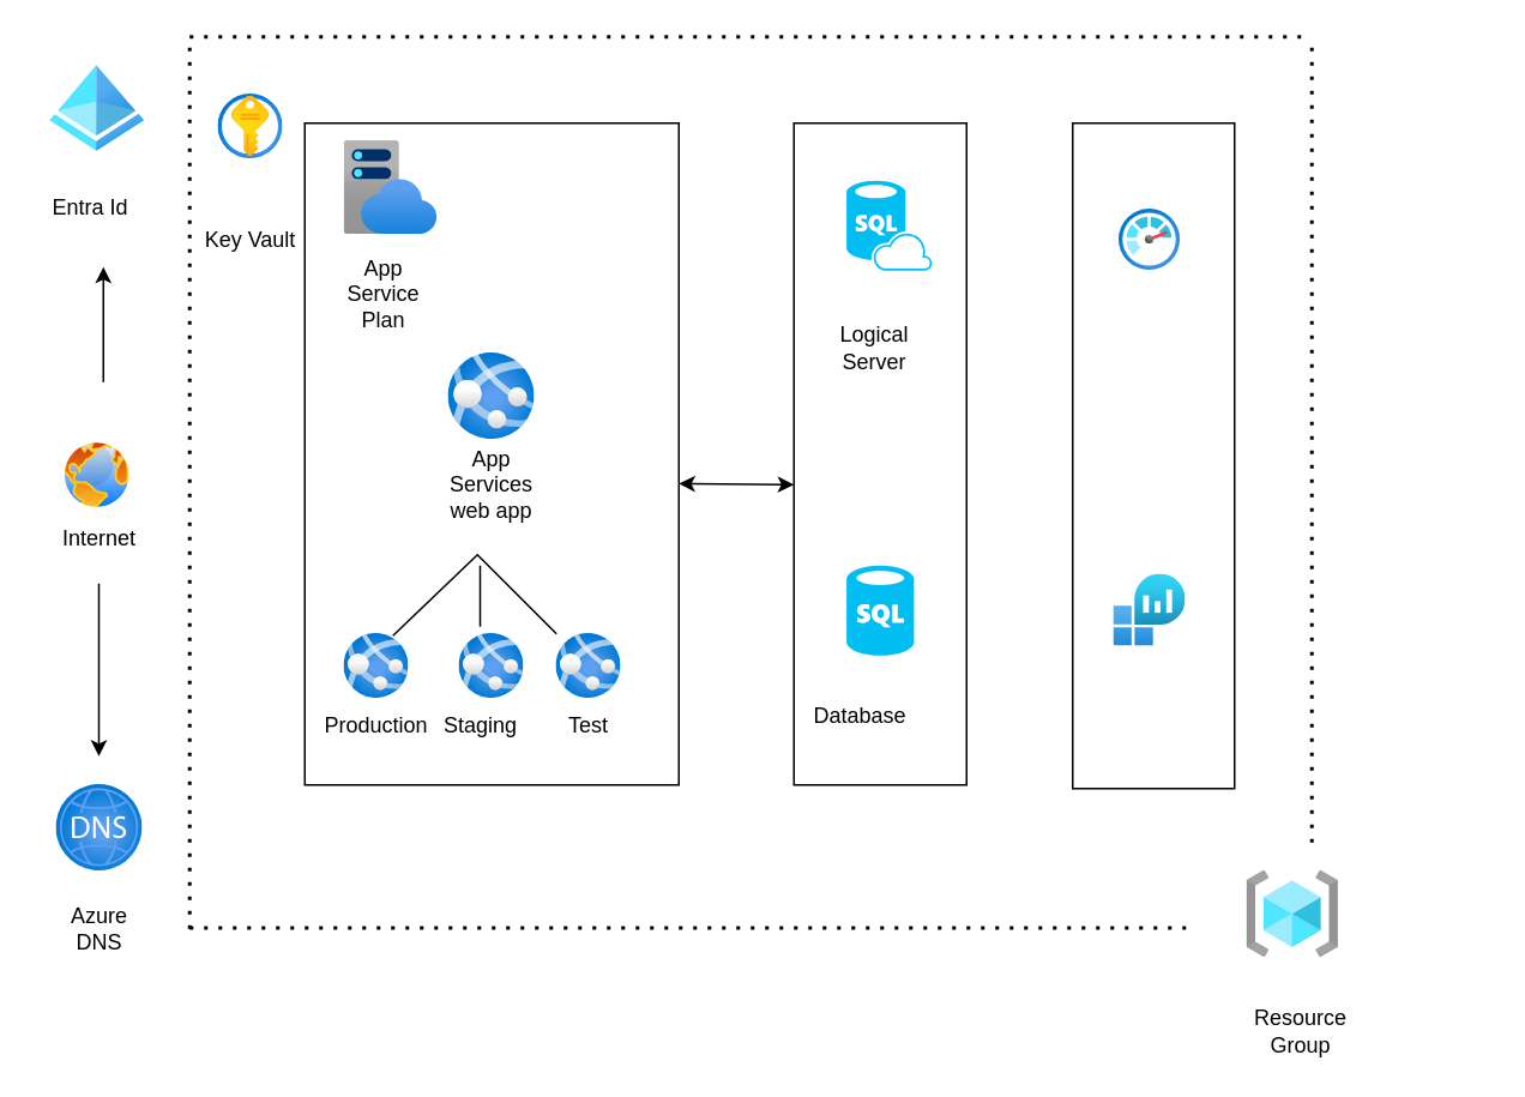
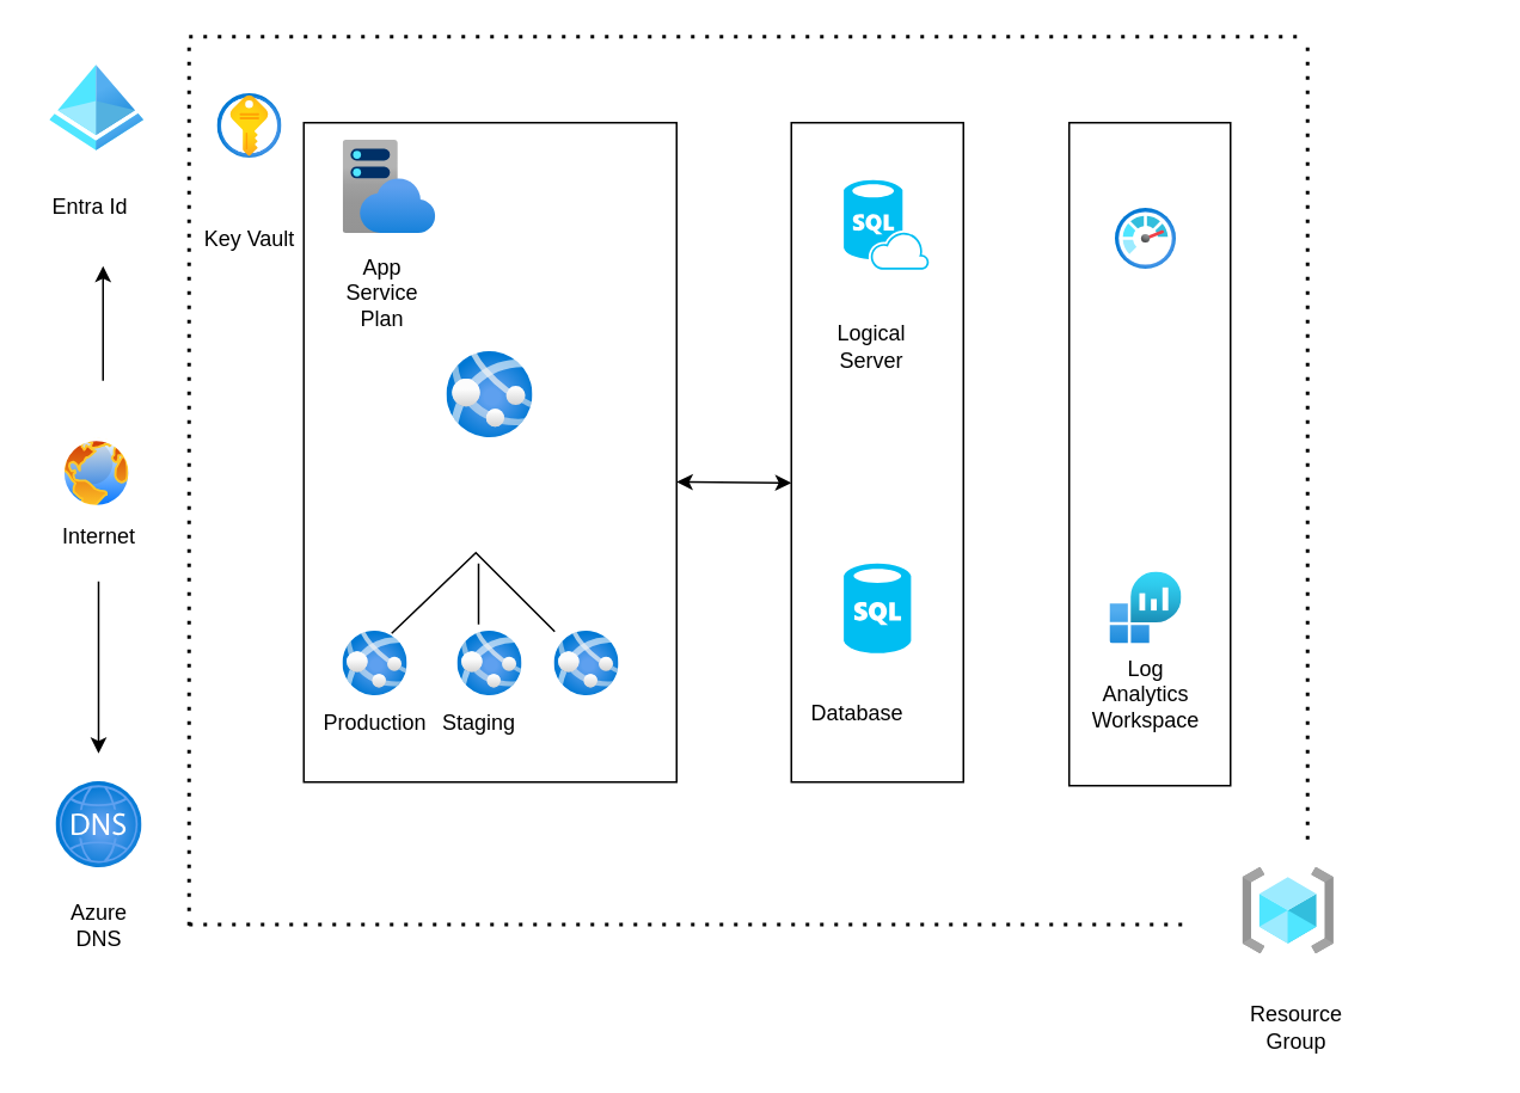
  <mxCell id="0" />
  <mxCell id="1" parent="0" />
  <mxCell id="2" value="" style="image;aspect=fixed;html=1;points=[];align=center;fontSize=12;image=img/lib/azure2/general/Resource_Groups.svg;" vertex="1" parent="1"><mxGeometry x="693" y="484" width="51" height="48" as="geometry" /></mxCell>
  <mxCell id="3" value="" style="endArrow=none;dashed=1;html=1;dashPattern=1 3;strokeWidth=2;rounded=0;" edge="1" parent="1"><mxGeometry width="50" height="50" relative="1" as="geometry"><mxPoint x="105" y="515.5" as="sourcePoint" /><mxPoint x="665" y="515.5" as="targetPoint" /><Array as="points"><mxPoint x="377" y="515.5" /></Array></mxGeometry></mxCell>
  <mxCell id="4" value="" style="endArrow=none;dashed=1;html=1;dashPattern=1 3;strokeWidth=2;rounded=0;" edge="1" parent="1"><mxGeometry width="50" height="50" relative="1" as="geometry"><mxPoint x="105" y="516" as="sourcePoint" /><mxPoint x="105" y="20" as="targetPoint" /><Array as="points"><mxPoint x="105" y="212" /></Array></mxGeometry></mxCell>
  <mxCell id="5" value="" style="endArrow=none;dashed=1;html=1;dashPattern=1 3;strokeWidth=2;rounded=0;" edge="1" parent="1"><mxGeometry width="50" height="50" relative="1" as="geometry"><mxPoint x="105" y="20" as="sourcePoint" /><mxPoint x="729" y="20" as="targetPoint" /><Array as="points"><mxPoint x="393" y="20" /></Array></mxGeometry></mxCell>
  <mxCell id="6" value="" style="endArrow=none;dashed=1;html=1;dashPattern=1 3;strokeWidth=2;rounded=0;" edge="1" parent="1"><mxGeometry width="50" height="50" relative="1" as="geometry"><mxPoint x="729" y="468" as="sourcePoint" /><mxPoint x="729" y="20" as="targetPoint" /><Array as="points"><mxPoint x="729" y="260" /></Array></mxGeometry></mxCell>
  <mxCell id="7" value="" style="image;aspect=fixed;perimeter=ellipsePerimeter;html=1;align=center;shadow=0;dashed=0;spacingTop=3;image=img/lib/active_directory/internet_globe.svg;" vertex="1" parent="1"><mxGeometry x="33.75" y="244" width="40" height="40" as="geometry" /></mxCell>
  <mxCell id="8" value="Internet" style="text;html=1;align=center;verticalAlign=middle;whiteSpace=wrap;rounded=0;" vertex="1" parent="1"><mxGeometry x="25" y="284" width="60" height="30" as="geometry" /></mxCell>
  <mxCell id="9" value="Resource Group" style="text;html=1;align=center;verticalAlign=middle;whiteSpace=wrap;rounded=0;" vertex="1" parent="1"><mxGeometry x="693" y="558" width="60" height="30" as="geometry" /></mxCell>
  <mxCell id="10" value="" style="image;aspect=fixed;html=1;points=[];align=center;fontSize=12;image=img/lib/azure2/networking/DNS_Zones.svg;" vertex="1" parent="1"><mxGeometry x="31" y="436" width="48" height="48" as="geometry" /></mxCell>
  <mxCell id="11" value="Azure DNS" style="text;html=1;align=center;verticalAlign=middle;whiteSpace=wrap;rounded=0;" vertex="1" parent="1"><mxGeometry x="25" y="501" width="60" height="30" as="geometry" /></mxCell>
  <mxCell id="12" value="" style="image;aspect=fixed;html=1;points=[];align=center;fontSize=12;image=img/lib/azure2/identity/Azure_Active_Directory.svg;" vertex="1" parent="1"><mxGeometry x="27.5" y="36" width="52.5" height="48" as="geometry" /></mxCell>
  <mxCell id="13" value="Entra Id" style="text;html=1;align=center;verticalAlign=middle;whiteSpace=wrap;rounded=0;" vertex="1" parent="1"><mxGeometry x="20" y="100" width="60" height="30" as="geometry" /></mxCell>
  <mxCell id="14" value="" style="endArrow=classic;html=1;rounded=0;" edge="1" parent="1"><mxGeometry relative="1" as="geometry"><mxPoint x="57" y="212" as="sourcePoint" /><mxPoint x="57" y="148" as="targetPoint" /></mxGeometry></mxCell>
  <mxCell id="15" value="" style="endArrow=classic;html=1;rounded=0;" edge="1" parent="1"><mxGeometry width="50" height="50" relative="1" as="geometry"><mxPoint x="54.5" y="324" as="sourcePoint" /><mxPoint x="54.5" y="420" as="targetPoint" /><Array as="points"><mxPoint x="54.5" y="372" /></Array></mxGeometry></mxCell>
  <mxCell id="16" value="" style="rounded=0;whiteSpace=wrap;html=1;direction=south;" vertex="1" parent="1"><mxGeometry x="441" y="68" width="96" height="368" as="geometry" /></mxCell>
  <mxCell id="17" value="" style="rounded=0;whiteSpace=wrap;html=1;rotation=90;" vertex="1" parent="1"><mxGeometry x="456" y="208" width="370" height="90" as="geometry" /></mxCell>
  <mxCell id="18" value="" style="rounded=0;whiteSpace=wrap;html=1;" vertex="1" parent="1"><mxGeometry x="169" y="68" width="208" height="368" as="geometry" /></mxCell>
  <mxCell id="19" value="" style="image;aspect=fixed;html=1;points=[];align=center;fontSize=12;image=img/lib/azure2/app_services/App_Services.svg;" vertex="1" parent="1"><mxGeometry x="249" y="196" width="48" height="48" as="geometry" /></mxCell>
- <mxCell id="20" value="App Services web app" style="text;html=1;align=center;verticalAlign=middle;whiteSpace=wrap;rounded=0;" vertex="1" parent="1"><mxGeometry x="243" y="254" width="60" height="30" as="geometry" /></mxCell>
  <mxCell id="21" value="" style="image;aspect=fixed;html=1;points=[];align=center;fontSize=12;image=img/lib/azure2/app_services/App_Service_Plans.svg;" vertex="1" parent="1"><mxGeometry x="191" y="78" width="52" height="52" as="geometry" /></mxCell>
  <mxCell id="22" value="App Service Plan" style="text;html=1;align=center;verticalAlign=middle;whiteSpace=wrap;rounded=0;" vertex="1" parent="1"><mxGeometry x="183" y="148" width="60" height="30" as="geometry" /></mxCell>
  <mxCell id="23" value="" style="image;aspect=fixed;html=1;points=[];align=center;fontSize=12;image=img/lib/azure2/app_services/App_Services.svg;" vertex="1" parent="1"><mxGeometry x="191" y="352" width="36" height="36" as="geometry" /></mxCell>
  <mxCell id="24" value="" style="image;aspect=fixed;html=1;points=[];align=center;fontSize=12;image=img/lib/azure2/app_services/App_Services.svg;" vertex="1" parent="1"><mxGeometry x="255" y="352" width="36" height="36" as="geometry" /></mxCell>
  <mxCell id="25" value="" style="image;aspect=fixed;html=1;points=[];align=center;fontSize=12;image=img/lib/azure2/app_services/App_Services.svg;" vertex="1" parent="1"><mxGeometry x="309" y="352" width="36" height="36" as="geometry" /></mxCell>
  <mxCell id="26" value="Produc&lt;span style=&quot;caret-color: rgba(0, 0, 0, 0); color: rgba(0, 0, 0, 0); font-family: monospace; font-size: 0px; text-align: start; white-space: nowrap;&quot;&gt;%3CmxGraphModel%3E%3Croot%3E%3CmxCell%20id%3D%220%22%2F%3E%3CmxCell%20id%3D%221%22%20parent%3D%220%22%2F%3E%3CmxCell%20id%3D%222%22%20value%3D%22%22%20style%3D%22image%3Baspect%3Dfixed%3Bhtml%3D1%3Bpoints%3D%5B%5D%3Balign%3Dcenter%3BfontSize%3D12%3Bimage%3Dimg%2Flib%2Fazure2%2Fapp_services%2FApp_Services.svg%3B%22%20vertex%3D%221%22%20parent%3D%221%22%3E%3CmxGeometry%20x%3D%22182%22%20y%3D%22368%22%20width%3D%2236%22%20height%3D%2236%22%20as%3D%22geometry%22%2F%3E%3C%2FmxCell%3E%3C%2Froot%3E%3C%2FmxGraphModel%3E&lt;/span&gt;tion" style="text;html=1;align=center;verticalAlign=middle;whiteSpace=wrap;rounded=0;" vertex="1" parent="1"><mxGeometry x="179" y="388" width="60" height="30" as="geometry" /></mxCell>
  <mxCell id="27" value="Staging" style="text;html=1;align=center;verticalAlign=middle;whiteSpace=wrap;rounded=0;" vertex="1" parent="1"><mxGeometry x="237" y="388" width="60" height="30" as="geometry" /></mxCell>
- <mxCell id="28" value="Test" style="text;html=1;align=center;verticalAlign=middle;whiteSpace=wrap;rounded=0;" vertex="1" parent="1"><mxGeometry x="297" y="388" width="60" height="30" as="geometry" /></mxCell>
  <mxCell id="29" value="" style="endArrow=none;html=1;rounded=0;exitX=0.75;exitY=0.028;exitDx=0;exitDy=0;exitPerimeter=0;" edge="1" parent="1" source="23" target="25"><mxGeometry width="50" height="50" relative="1" as="geometry"><mxPoint x="393" y="326" as="sourcePoint" /><mxPoint x="443" y="276" as="targetPoint" /><Array as="points"><mxPoint x="265" y="308" /></Array></mxGeometry></mxCell>
  <mxCell id="30" value="" style="endArrow=none;html=1;rounded=0;" edge="1" parent="1"><mxGeometry width="50" height="50" relative="1" as="geometry"><mxPoint x="266.5" y="348" as="sourcePoint" /><mxPoint x="266.5" y="314" as="targetPoint" /><Array as="points" /></mxGeometry></mxCell>
  <mxCell id="31" value="" style="endArrow=classic;startArrow=classic;html=1;rounded=0;" edge="1" parent="1"><mxGeometry width="50" height="50" relative="1" as="geometry"><mxPoint x="377" y="268.5" as="sourcePoint" /><mxPoint x="441" y="269" as="targetPoint" /></mxGeometry></mxCell>
  <mxCell id="32" value="" style="verticalLabelPosition=bottom;html=1;verticalAlign=top;align=center;strokeColor=none;fillColor=#00BEF2;shape=mxgraph.azure.sql_database;" vertex="1" parent="1"><mxGeometry x="470.25" y="314" width="37.5" height="50" as="geometry" /></mxCell>
  <mxCell id="33" value="" style="verticalLabelPosition=bottom;html=1;verticalAlign=top;align=center;strokeColor=none;fillColor=#00BEF2;shape=mxgraph.azure.sql_database_sql_azure;" vertex="1" parent="1"><mxGeometry x="470.25" y="100" width="47.5" height="50" as="geometry" /></mxCell>
  <mxCell id="34" value="Database" style="text;html=1;align=center;verticalAlign=middle;whiteSpace=wrap;rounded=0;" vertex="1" parent="1"><mxGeometry x="447.75" y="383" width="60" height="30" as="geometry" /></mxCell>
  <mxCell id="35" value="Logical Server" style="text;html=1;align=center;verticalAlign=middle;whiteSpace=wrap;rounded=0;" vertex="1" parent="1"><mxGeometry x="456" y="178" width="60" height="30" as="geometry" /></mxCell>
  <mxCell id="36" value="" style="image;aspect=fixed;html=1;points=[];align=center;fontSize=12;image=img/lib/azure2/security/Key_Vaults.svg;" vertex="1" parent="1"><mxGeometry x="121" y="52" width="36" height="36" as="geometry" /></mxCell>
  <mxCell id="37" value="Key Vault" style="text;html=1;align=center;verticalAlign=middle;whiteSpace=wrap;rounded=0;" vertex="1" parent="1"><mxGeometry x="109" y="118" width="60" height="30" as="geometry" /></mxCell>
  <mxCell id="38" value="" style="image;aspect=fixed;html=1;points=[];align=center;fontSize=12;image=img/lib/azure2/management_governance/Monitor.svg;" vertex="1" parent="1"><mxGeometry x="622" y="116" width="34" height="34" as="geometry" /></mxCell>
+ <mxCell id="39" value="Log Analytics Workspace" style="text;html=1;align=center;verticalAlign=middle;whiteSpace=wrap;rounded=0;" vertex="1" parent="1"><mxGeometry x="609" y="372" width="60" height="30" as="geometry" /></mxCell>
  <mxCell id="40" value="" style="image;aspect=fixed;html=1;points=[];align=center;fontSize=12;image=img/lib/azure2/management_governance/Log_Analytics_Workspaces.svg;" vertex="1" parent="1"><mxGeometry x="619" y="319" width="40" height="40" as="geometry" /></mxCell>
